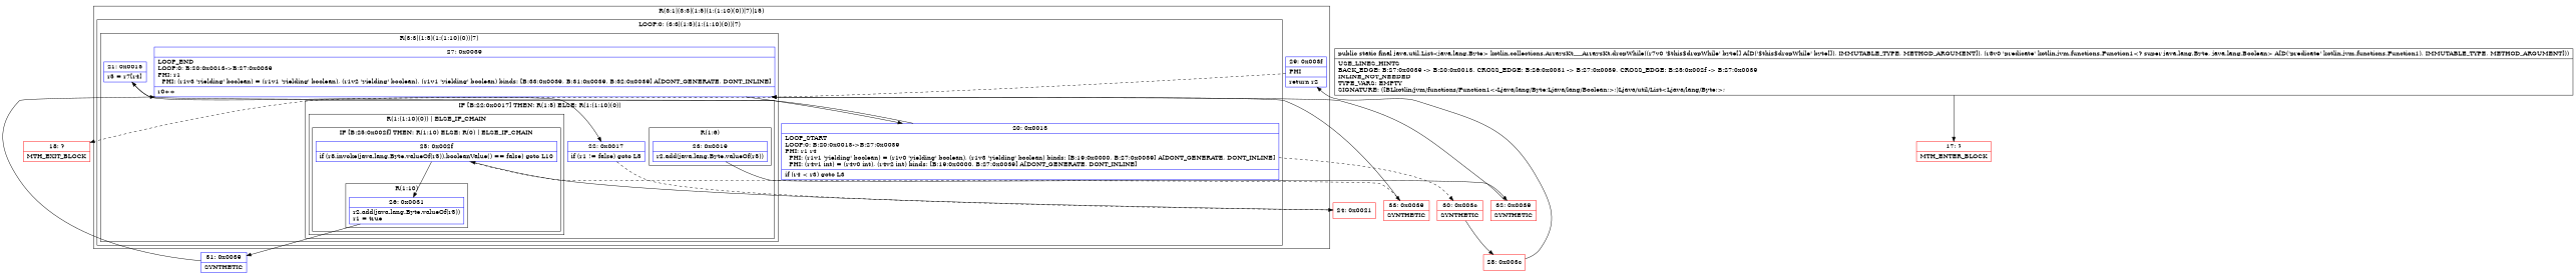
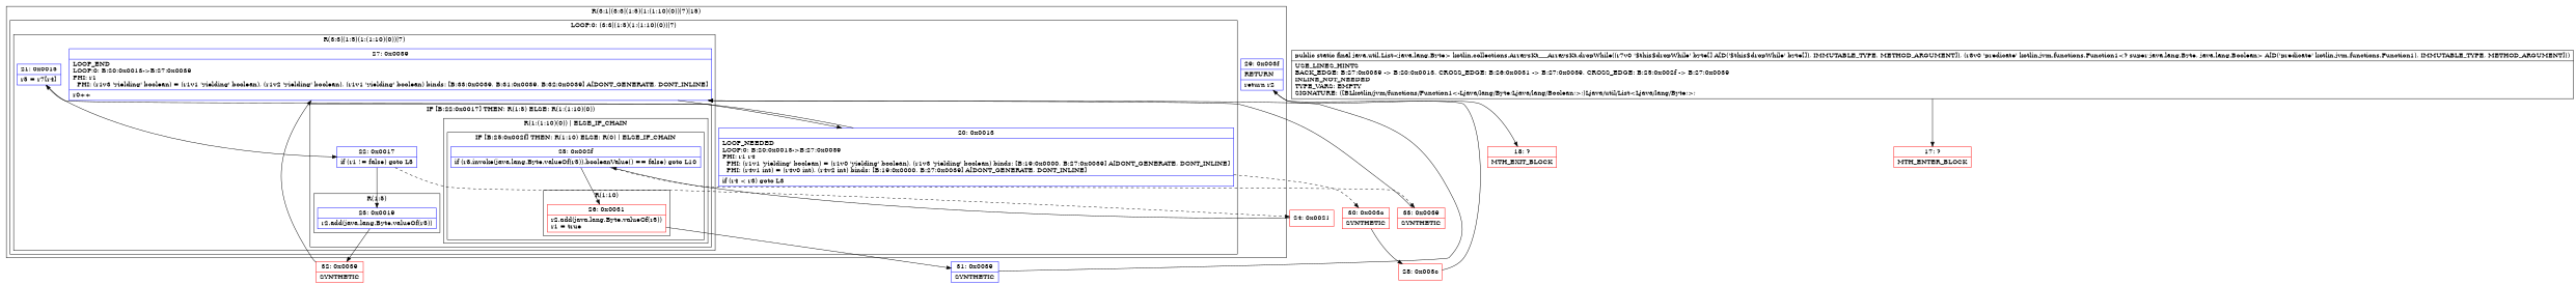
  digraph {
    node [color=blue shape=record]
    n1 [label="{23\:\ 0x0019|r2.add(java.lang.Byte.valueOf(r5))\l}"]
-   n2 [label="{26\:\ 0x0031|r2.add(java.lang.Byte.valueOf(r5))\lr1 = true\l}"]
+   n2 [color=red label="{26\:\ 0x0031|r2.add(java.lang.Byte.valueOf(r5))\lr1 = true\l}"]
    n3 [label="{25\:\ 0x002f|if (r8.invoke(java.lang.Byte.valueOf(r5)).booleanValue() == false) goto L10\l}"]
    n4 [label="{22\:\ 0x0017|if (r1 != false) goto L5\l}"]
    n5 [label="{21\:\ 0x0015|r5 = r7[r4]\l}"]
    n6 [label="{27\:\ 0x0039|LOOP_END\lLOOP:0: B:20:0x0013\-\>B:27:0x0039\lPHI: r1 \l  PHI: (r1v3 'yielding' boolean) = (r1v1 'yielding' boolean), (r1v2 'yielding' boolean), (r1v1 'yielding' boolean) binds: [B:33:0x0039, B:31:0x0039, B:32:0x0039] A[DONT_GENERATE, DONT_INLINE]\l|r0++\l}"]
-   n7 [label="{20\:\ 0x0013|LOOP_START\lLOOP:0: B:20:0x0013\-\>B:27:0x0039\lPHI: r1 r4 \l  PHI: (r1v1 'yielding' boolean) = (r1v0 'yielding' boolean), (r1v3 'yielding' boolean) binds: [B:19:0x0000, B:27:0x0039] A[DONT_GENERATE, DONT_INLINE]\l  PHI: (r4v1 int) = (r4v0 int), (r4v2 int) binds: [B:19:0x0000, B:27:0x0039] A[DONT_GENERATE, DONT_INLINE]\l|if (r4 \< r3) goto L3\l}"]
-   n8 [label="{29\:\ 0x003f|PHI\l|return r2\l}"]
+   n7 [label="{20\:\ 0x0013|LOOP_NEEDED\lLOOP:0: B:20:0x0013\-\>B:27:0x0039\lPHI: r1 r4 \l  PHI: (r1v1 'yielding' boolean) = (r1v0 'yielding' boolean), (r1v3 'yielding' boolean) binds: [B:19:0x0000, B:27:0x0039] A[DONT_GENERATE, DONT_INLINE]\l  PHI: (r4v1 int) = (r4v0 int), (r4v2 int) binds: [B:19:0x0000, B:27:0x0039] A[DONT_GENERATE, DONT_INLINE]\l|if (r4 \< r3) goto L3\l}"]
+   n8 [label="{29\:\ 0x003f|RETURN\l|return r2\l}"]
    n9 [color=red label="{32\:\ 0x0039|SYNTHETIC\l}"]
    n10 [label="{31\:\ 0x0039|SYNTHETIC\l}"]
    n11 [color=red label="{33\:\ 0x0039|SYNTHETIC\l}"]
    n12 [color=red label="{24\:\ 0x0021}"]
    n13 [color=red label="{30\:\ 0x003c|SYNTHETIC\l}"]
    n14 [color=red label="{18\:\ ?|MTH_EXIT_BLOCK\l}"]
    n15 [color=red label="{28\:\ 0x003c}"]
    n16 [color=red label="{17\:\ ?|MTH_ENTER_BLOCK\l}"]
    n17 [label="{public static final java.util.List\<java.lang.Byte\> kotlin.collections.ArraysKt___ArraysKt.dropWhile((r7v0 '$this$dropWhile' byte[] A[D('$this$dropWhile' byte[]), IMMUTABLE_TYPE, METHOD_ARGUMENT]), (r8v0 'predicate' kotlin.jvm.functions.Function1\<? super java.lang.Byte, java.lang.Boolean\> A[D('predicate' kotlin.jvm.functions.Function1), IMMUTABLE_TYPE, METHOD_ARGUMENT]))  | USE_LINES_HINTS\lBACK_EDGE: B:27:0x0039 \-\> B:20:0x0013, CROSS_EDGE: B:26:0x0031 \-\> B:27:0x0039, CROSS_EDGE: B:25:0x002f \-\> B:27:0x0039\lINLINE_NOT_NEEDED\lTYPE_VARS: EMPTY\lSIGNATURE: ([BLkotlin\/jvm\/functions\/Function1\<\-Ljava\/lang\/Byte;Ljava\/lang\/Boolean;\>;)Ljava\/util\/List\<Ljava\/lang\/Byte;\>;\l}" color=""]
    subgraph cluster_1 {
      label="R(3:1|(3:3|(1:5)(1:(1:10)(0))|7)|15)"
      n8
      subgraph cluster_2 {
        label="LOOP:0: (3:3|(1:5)(1:(1:10)(0))|7)"
        n7
        subgraph cluster_3 {
          label="R(3:3|(1:5)(1:(1:10)(0))|7)"
          n5
          n6
          subgraph cluster_4 {
            label="IF [B:22:0x0017] THEN: R(1:5) ELSE: R(1:(1:10)(0))"
            n4
            subgraph cluster_5 {
-             label="R(1:6)"
+             label="R(1:5)"
              n1
            }
            subgraph cluster_6 {
              label="R(1:(1:10)(0)) | ELSE_IF_CHAIN\l"
              subgraph cluster_7 {
                label="IF [B:25:0x002f] THEN: R(1:10) ELSE: R(0) | ELSE_IF_CHAIN\l"
                n3
                subgraph cluster_8 {
                  label="R(1:10)"
                  n2
                }
                subgraph cluster_9 {
                  label="R(0)"
                }
              }
            }
          }
        }
      }
    }
    n1 -> n9
    n2 -> n10
    n3 -> n2
    n3 -> n11 [style=dashed]
+   n4 -> n1
    n4 -> n12 [style=dashed]
    n5 -> n4
    n6 -> n7
    n7 -> n5
    n7 -> n13 [style=dashed]
-   n8 -> n14 [style=dashed]
+   n8 -> n14
    n9 -> n6
    n10 -> n6
    n11 -> n6
    n12 -> n3
    n13 -> n15
    n15 -> n8
    n17 -> n16
  }
